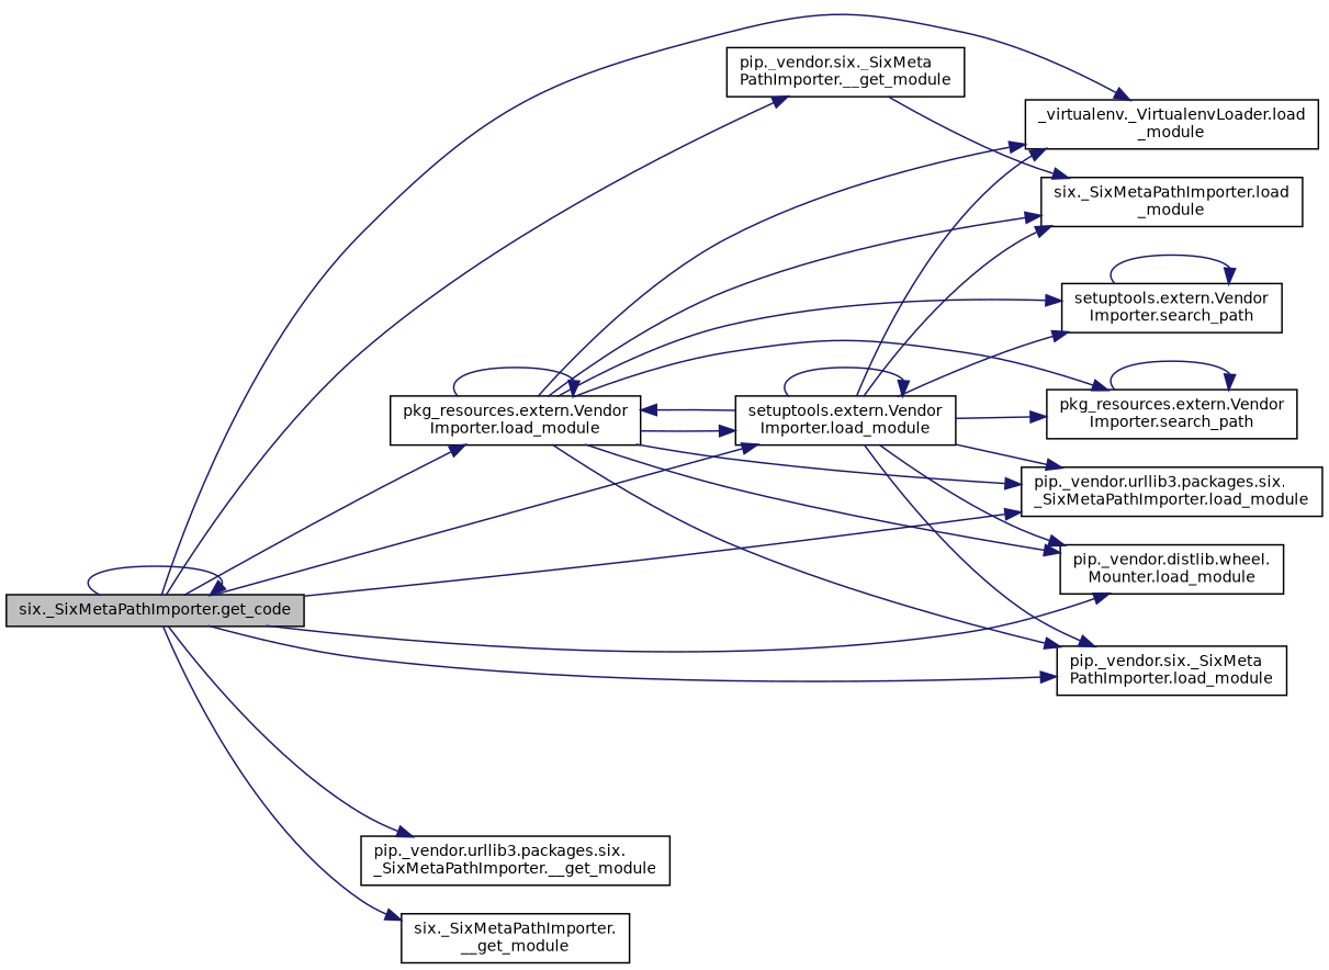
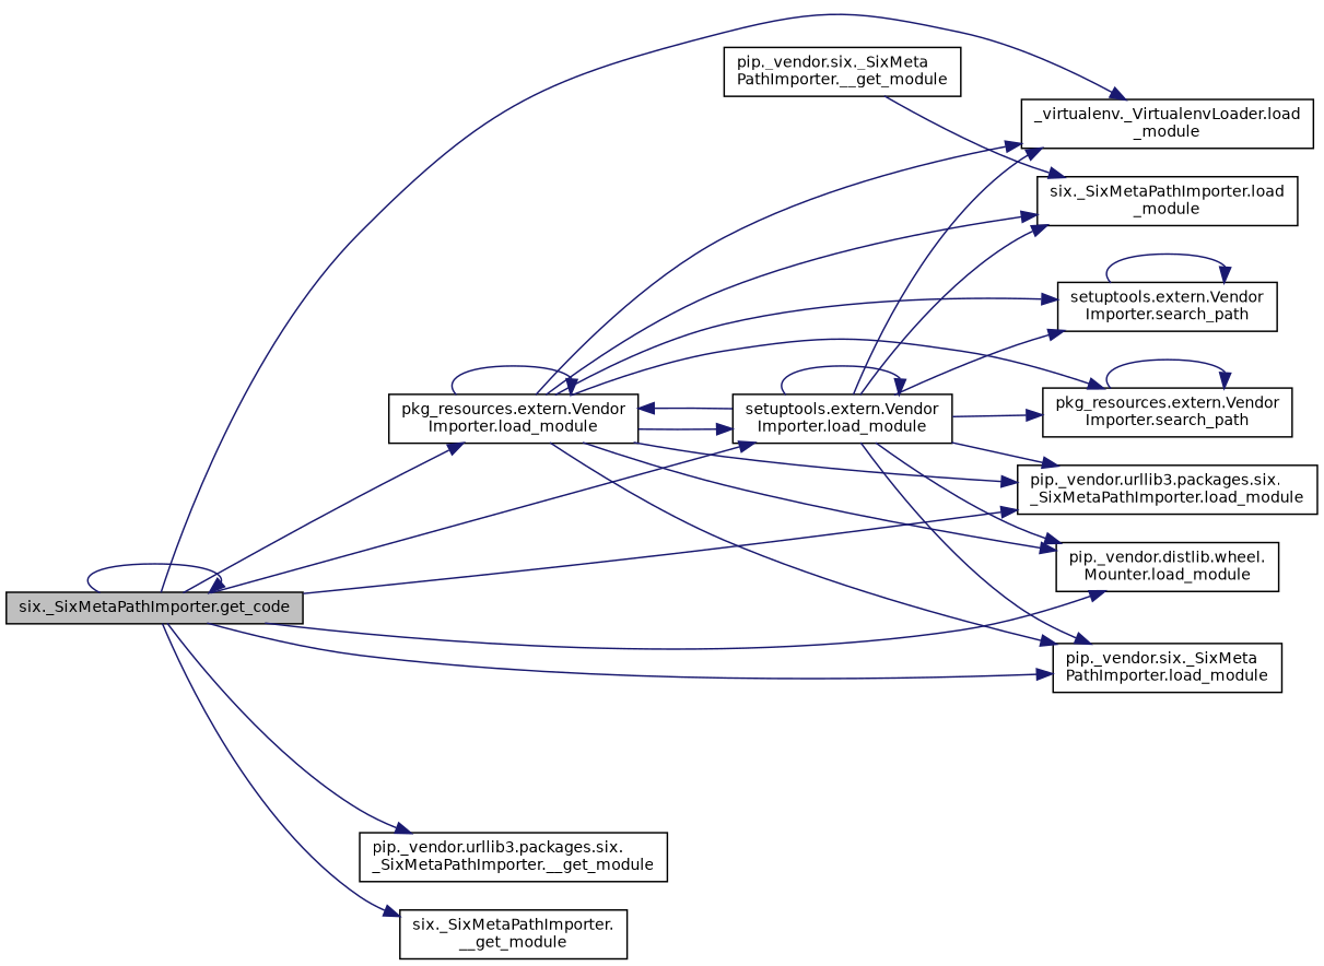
  digraph {
    rankdir=LR
    node [color=black fillcolor=white fontname=Helvetica fontsize=10 shape=record style=filled]
    edge [color=midnightblue fontname=Helvetica fontsize=10 labelfontname=Helvetica labelfontsize=10 style=solid]
    n1 [fillcolor=grey75 fontcolor=black height=0.2 label="six._SixMetaPathImporter.get_code" width=0.4]
    n2 [height=0.2 label="pip._vendor.six._SixMeta\lPathImporter.__get_module" width=0.4]
    n3 [height=0.2 label="pip._vendor.urllib3.packages.six.\l_SixMetaPathImporter.__get_module" width=0.4]
    n4 [height=0.2 label="six._SixMetaPathImporter.\l__get_module" width=0.4]
    n5 [height=0.2 label="_virtualenv._VirtualenvLoader.load\l_module" width=0.4]
    n6 [height=0.2 label="pip._vendor.distlib.wheel.\lMounter.load_module" width=0.4]
    n7 [height=0.2 label="pip._vendor.six._SixMeta\lPathImporter.load_module" width=0.4]
    n8 [height=0.2 label="pip._vendor.urllib3.packages.six.\l_SixMetaPathImporter.load_module" width=0.4]
    n9 [height=0.2 label="pkg_resources.extern.Vendor\lImporter.load_module" width=0.4]
    n10 [height=0.2 label="setuptools.extern.Vendor\lImporter.load_module" width=0.4]
    n11 [height=0.2 label="six._SixMetaPathImporter.load\l_module" width=0.4]
    n12 [height=0.2 label="pkg_resources.extern.Vendor\lImporter.search_path" width=0.4]
    n13 [height=0.2 label="setuptools.extern.Vendor\lImporter.search_path" width=0.4]
    n1 -> n1
-   n1 -> n2
    n1 -> n3
    n1 -> n4
    n1 -> n5
    n1 -> n6
    n1 -> n7
    n1 -> n8
    n1 -> n9
    n1 -> n10
    n2 -> n11
    n9 -> n5
    n9 -> n6
    n9 -> n7
    n9 -> n8
    n9 -> n9
    n9 -> n10
    n9 -> n11
    n9 -> n12
    n9 -> n13
    n10 -> n5
    n10 -> n6
    n10 -> n7
    n10 -> n8
    n10 -> n9
    n10 -> n10
    n10 -> n11
    n10 -> n12
    n10 -> n13
    n12 -> n12
    n13 -> n13
  }
